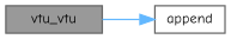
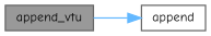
  digraph {
    rankdir=LR
    fontname="Comic Neue"
    node [fontname="Comic Neue" fontsize=10 shape=box style=filled]
-   n1 [color=gray40 fillcolor=grey60 fontcolor=black height=0.2 label=vtu_vtu width=0.4]
+   n1 [color=gray40 fillcolor=grey60 fontcolor=black height=0.2 label=append_vtu width=0.4]
    n2 [color=grey40 fillcolor=white height=0.2 label=append width=0.4]
    n1 -> n2 [color=steelblue1 fontname="Comic Neue" fontsize=10 labelfontname=Helvetica labelfontsize=10 style=solid]
  }
